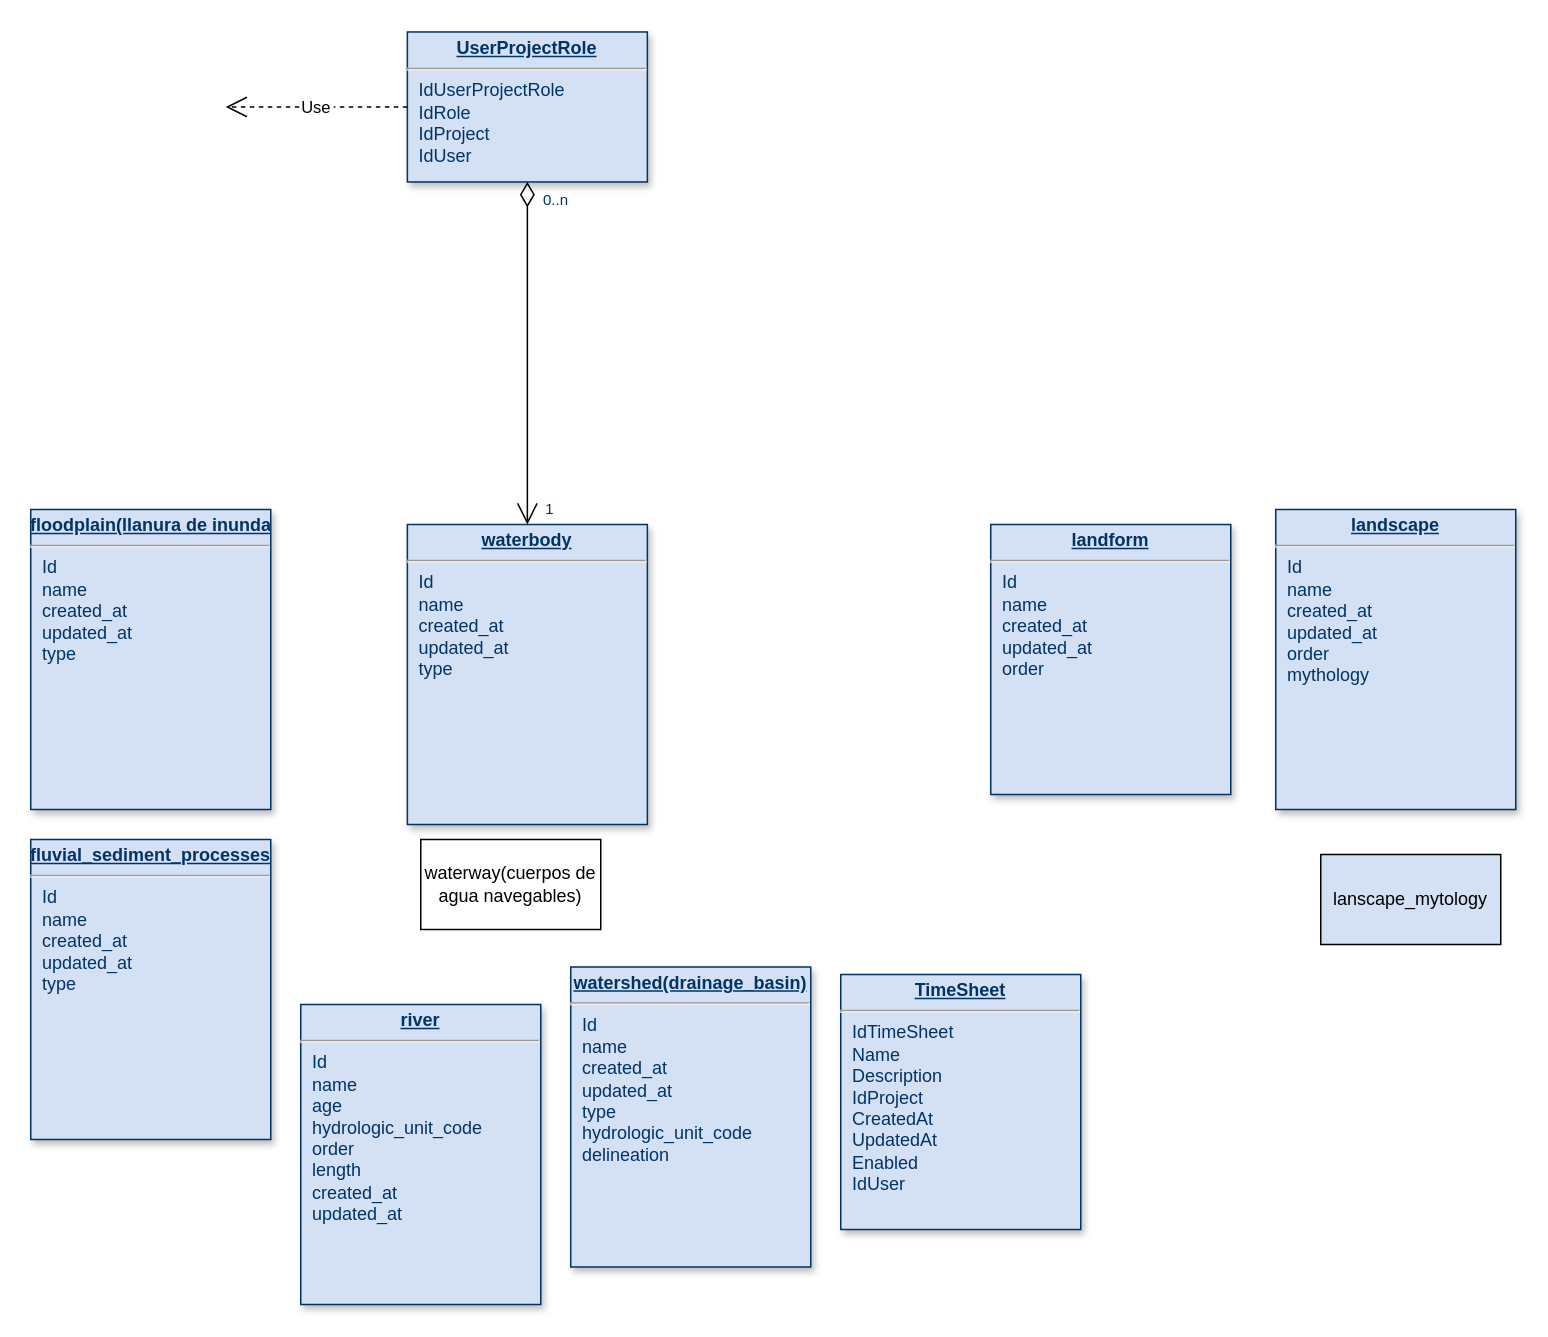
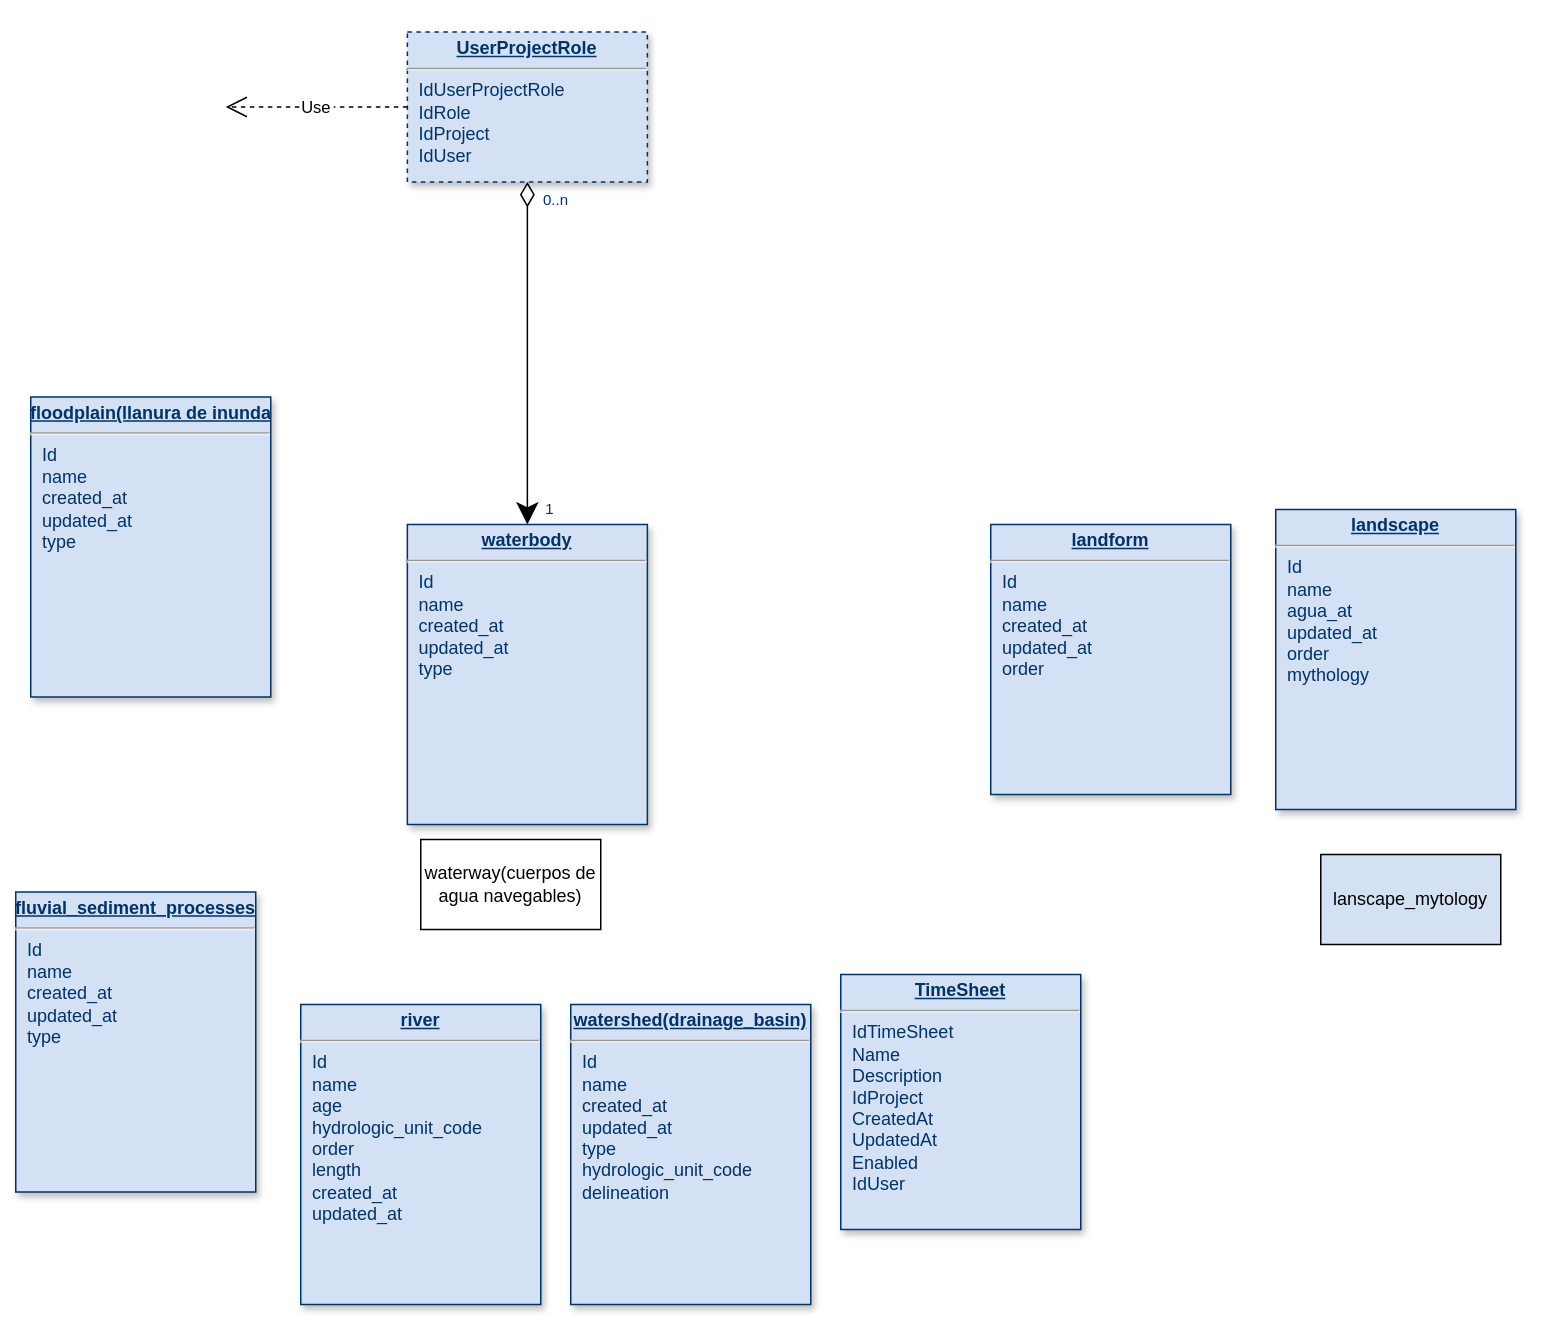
  <mxCell id="0" />
  <mxCell id="1" parent="0" />
  <mxCell id="2" value="&lt;p style=&quot;margin: 0px; margin-top: 4px; text-align: center; text-decoration: underline;&quot;&gt;&lt;strong&gt;landform&lt;/strong&gt;&lt;/p&gt;&lt;hr&gt;&lt;p style=&quot;margin: 0px; margin-left: 8px;&quot;&gt;Id&lt;/p&gt;&lt;p style=&quot;margin: 0px; margin-left: 8px;&quot;&gt;name&lt;/p&gt;&lt;p style=&quot;margin: 0px; margin-left: 8px;&quot;&gt;created_at&lt;/p&gt;&lt;p style=&quot;margin: 0px; margin-left: 8px;&quot;&gt;updated_at&lt;/p&gt;&lt;p style=&quot;margin: 0px; margin-left: 8px;&quot;&gt;order&lt;/p&gt;&lt;p style=&quot;margin: 0px; margin-left: 8px;&quot;&gt;&lt;br&gt;&lt;/p&gt;" style="verticalAlign=top;align=left;overflow=fill;fontSize=12;fontFamily=Helvetica;html=1;strokeColor=#003366;shadow=1;fillColor=#D4E1F5;fontColor=#003366" parent="1" vertex="1"><mxGeometry x="660" y="349" width="160.0" height="180" as="geometry" /></mxCell>
- <mxCell id="3" value="&lt;p style=&quot;margin: 0px; margin-top: 4px; text-align: center; text-decoration: underline;&quot;&gt;&lt;strong&gt;UserProjectRole&lt;/strong&gt;&lt;/p&gt;&lt;hr /&gt;&lt;p style=&quot;margin: 0px; margin-left: 8px;&quot;&gt;IdUserProjectRole&lt;/p&gt;&lt;p style=&quot;margin: 0px; margin-left: 8px;&quot;&gt;IdRole&lt;/p&gt;&lt;p style=&quot;margin: 0px; margin-left: 8px;&quot;&gt;IdProject&lt;/p&gt;&lt;p style=&quot;margin: 0px; margin-left: 8px;&quot;&gt;IdUser&lt;/p&gt;" style="verticalAlign=top;align=left;overflow=fill;fontSize=12;fontFamily=Helvetica;html=1;strokeColor=#003366;shadow=1;fillColor=#D4E1F5;fontColor=#003366" parent="1" vertex="1"><mxGeometry x="271.08" y="20.64" width="160" height="100" as="geometry" /></mxCell>
+ <mxCell id="3" value="&lt;p style=&quot;margin: 0px; margin-top: 4px; text-align: center; text-decoration: underline;&quot;&gt;&lt;strong&gt;UserProjectRole&lt;/strong&gt;&lt;/p&gt;&lt;hr /&gt;&lt;p style=&quot;margin: 0px; margin-left: 8px;&quot;&gt;IdUserProjectRole&lt;/p&gt;&lt;p style=&quot;margin: 0px; margin-left: 8px;&quot;&gt;IdRole&lt;/p&gt;&lt;p style=&quot;margin: 0px; margin-left: 8px;&quot;&gt;IdProject&lt;/p&gt;&lt;p style=&quot;margin: 0px; margin-left: 8px;&quot;&gt;IdUser&lt;/p&gt;" style="verticalAlign=top;align=left;overflow=fill;fontSize=12;fontFamily=Helvetica;html=1;strokeColor=#003366;shadow=1;fillColor=#D4E1F5;fontColor=#003366;dashed=1;" parent="1" vertex="1"><mxGeometry x="271.08" y="20.64" width="160" height="100" as="geometry" /></mxCell>
  <mxCell id="4" value="&lt;p style=&quot;margin: 0px; margin-top: 4px; text-align: center; text-decoration: underline;&quot;&gt;&lt;strong&gt;TimeSheet&lt;/strong&gt;&lt;/p&gt;&lt;hr /&gt;&lt;p style=&quot;margin: 0px; margin-left: 8px;&quot;&gt;IdTimeSheet&lt;/p&gt;&lt;p style=&quot;margin: 0px; margin-left: 8px;&quot;&gt;Name&lt;/p&gt;&lt;p style=&quot;margin: 0px; margin-left: 8px;&quot;&gt;Description&lt;/p&gt;&lt;p style=&quot;margin: 0px; margin-left: 8px;&quot;&gt;IdProject&lt;/p&gt;&lt;p style=&quot;margin: 0px; margin-left: 8px;&quot;&gt;CreatedAt&lt;/p&gt;&lt;p style=&quot;margin: 0px; margin-left: 8px;&quot;&gt;UpdatedAt&lt;/p&gt;&lt;p style=&quot;margin: 0px; margin-left: 8px;&quot;&gt;Enabled&lt;/p&gt;&lt;p style=&quot;margin: 0px; margin-left: 8px;&quot;&gt;IdUser&lt;/p&gt;" style="verticalAlign=top;align=left;overflow=fill;fontSize=12;fontFamily=Helvetica;html=1;strokeColor=#003366;shadow=1;fillColor=#D4E1F5;fontColor=#003366" parent="1" vertex="1"><mxGeometry x="560" y="649" width="160" height="170" as="geometry" /></mxCell>
- <mxCell id="5" value="&lt;p style=&quot;margin: 0px; margin-top: 4px; text-align: center; text-decoration: underline;&quot;&gt;&lt;strong&gt;landscape&lt;/strong&gt;&lt;/p&gt;&lt;hr&gt;&lt;p style=&quot;border-color: var(--border-color); margin: 0px 0px 0px 8px;&quot;&gt;Id&lt;/p&gt;&lt;p style=&quot;border-color: var(--border-color); margin: 0px 0px 0px 8px;&quot;&gt;name&lt;/p&gt;&lt;p style=&quot;border-color: var(--border-color); margin: 0px 0px 0px 8px;&quot;&gt;created_at&lt;/p&gt;&lt;p style=&quot;border-color: var(--border-color); margin: 0px 0px 0px 8px;&quot;&gt;updated_at&lt;/p&gt;&lt;p style=&quot;border-color: var(--border-color); margin: 0px 0px 0px 8px;&quot;&gt;order&lt;/p&gt;&lt;p style=&quot;border-color: var(--border-color); margin: 0px 0px 0px 8px;&quot;&gt;mythology&lt;/p&gt;" style="verticalAlign=top;align=left;overflow=fill;fontSize=12;fontFamily=Helvetica;html=1;strokeColor=#003366;shadow=1;fillColor=#D4E1F5;fontColor=#003366" parent="1" vertex="1"><mxGeometry x="850" y="339" width="160" height="200" as="geometry" /></mxCell>
+ <mxCell id="5" value="&lt;p style=&quot;margin: 0px; margin-top: 4px; text-align: center; text-decoration: underline;&quot;&gt;&lt;strong&gt;landscape&lt;/strong&gt;&lt;/p&gt;&lt;hr&gt;&lt;p style=&quot;border-color: var(--border-color); margin: 0px 0px 0px 8px;&quot;&gt;Id&lt;/p&gt;&lt;p style=&quot;border-color: var(--border-color); margin: 0px 0px 0px 8px;&quot;&gt;name&lt;/p&gt;&lt;p style=&quot;border-color: var(--border-color); margin: 0px 0px 0px 8px;&quot;&gt;agua_at&lt;/p&gt;&lt;p style=&quot;border-color: var(--border-color); margin: 0px 0px 0px 8px;&quot;&gt;updated_at&lt;/p&gt;&lt;p style=&quot;border-color: var(--border-color); margin: 0px 0px 0px 8px;&quot;&gt;order&lt;/p&gt;&lt;p style=&quot;border-color: var(--border-color); margin: 0px 0px 0px 8px;&quot;&gt;mythology&lt;/p&gt;" style="verticalAlign=top;align=left;overflow=fill;fontSize=12;fontFamily=Helvetica;html=1;strokeColor=#003366;shadow=1;fillColor=#D4E1F5;fontColor=#003366" parent="1" vertex="1"><mxGeometry x="850" y="339" width="160" height="200" as="geometry" /></mxCell>
  <mxCell id="6" value="&lt;p style=&quot;margin: 0px; margin-top: 4px; text-align: center; text-decoration: underline;&quot;&gt;&lt;strong&gt;waterbody&lt;/strong&gt;&lt;/p&gt;&lt;hr&gt;&lt;p style=&quot;border-color: var(--border-color); margin: 0px 0px 0px 8px;&quot;&gt;Id&lt;/p&gt;&lt;p style=&quot;border-color: var(--border-color); margin: 0px 0px 0px 8px;&quot;&gt;name&lt;/p&gt;&lt;p style=&quot;border-color: var(--border-color); margin: 0px 0px 0px 8px;&quot;&gt;created_at&lt;/p&gt;&lt;p style=&quot;border-color: var(--border-color); margin: 0px 0px 0px 8px;&quot;&gt;updated_at&lt;/p&gt;&lt;p style=&quot;border-color: var(--border-color); margin: 0px 0px 0px 8px;&quot;&gt;type&lt;/p&gt;" style="verticalAlign=top;align=left;overflow=fill;fontSize=12;fontFamily=Helvetica;html=1;strokeColor=#003366;shadow=1;fillColor=#D4E1F5;fontColor=#003366" parent="1" vertex="1"><mxGeometry x="271.08" y="349" width="160" height="200" as="geometry" /></mxCell>
- <mxCell id="7" value="" style="endArrow=open;endSize=12;startArrow=diamondThin;startSize=14;startFill=0;edgeStyle=orthogonalEdgeStyle" parent="1" source="3" target="6" edge="1"><mxGeometry x="389.36" y="350" as="geometry"><mxPoint x="69.36" y="269" as="sourcePoint" /><mxPoint x="229.36" y="269" as="targetPoint" /></mxGeometry></mxCell>
+ <mxCell id="7" value="" style="endArrow=classic;endSize=12;startArrow=diamondThin;startSize=14;startFill=0;edgeStyle=orthogonalEdgeStyle;" parent="1" source="3" target="6" edge="1"><mxGeometry x="389.36" y="350" as="geometry"><mxPoint x="69.36" y="269" as="sourcePoint" /><mxPoint x="229.36" y="269" as="targetPoint" /></mxGeometry></mxCell>
  <mxCell id="8" value="0..n" style="resizable=0;align=left;verticalAlign=top;labelBackgroundColor=#ffffff;fontSize=10;strokeColor=#003366;shadow=1;fillColor=#D4E1F5;fontColor=#003366" parent="7" connectable="0" vertex="1"><mxGeometry x="-1" relative="1" as="geometry"><mxPoint x="8.92" as="offset" /></mxGeometry></mxCell>
  <mxCell id="9" value="1" style="resizable=0;align=right;verticalAlign=top;labelBackgroundColor=#ffffff;fontSize=10;strokeColor=#003366;shadow=1;fillColor=#D4E1F5;fontColor=#003366" parent="7" connectable="0" vertex="1"><mxGeometry x="1" relative="1" as="geometry"><mxPoint x="18.92" y="-21.96" as="offset" /></mxGeometry></mxCell>
  <mxCell id="10" value="Use" style="endArrow=open;endSize=12;dashed=1" parent="1" source="3" edge="1"><mxGeometry x="430" y="50" as="geometry"><mxPoint x="110" y="-31" as="sourcePoint" /><mxPoint x="150" y="70.64" as="targetPoint" /></mxGeometry></mxCell>
- <mxCell id="11" value="&lt;p style=&quot;margin: 0px; margin-top: 4px; text-align: center; text-decoration: underline;&quot;&gt;&lt;strong&gt;floodplain(llanura de inundacion)&lt;/strong&gt;&lt;/p&gt;&lt;hr&gt;&lt;p style=&quot;border-color: var(--border-color); margin: 0px 0px 0px 8px;&quot;&gt;Id&lt;/p&gt;&lt;p style=&quot;border-color: var(--border-color); margin: 0px 0px 0px 8px;&quot;&gt;name&lt;/p&gt;&lt;p style=&quot;border-color: var(--border-color); margin: 0px 0px 0px 8px;&quot;&gt;created_at&lt;/p&gt;&lt;p style=&quot;border-color: var(--border-color); margin: 0px 0px 0px 8px;&quot;&gt;updated_at&lt;/p&gt;&lt;p style=&quot;border-color: var(--border-color); margin: 0px 0px 0px 8px;&quot;&gt;type&lt;/p&gt;" style="verticalAlign=top;align=left;overflow=fill;fontSize=12;fontFamily=Helvetica;html=1;strokeColor=#003366;shadow=1;fillColor=#D4E1F5;fontColor=#003366" vertex="1" parent="1"><mxGeometry x="20" y="339" width="160" height="200" as="geometry" /></mxCell>
- <mxCell id="12" value="&lt;p style=&quot;margin: 0px; margin-top: 4px; text-align: center; text-decoration: underline;&quot;&gt;&lt;strong&gt;fluvial_sediment_processes&lt;/strong&gt;&lt;/p&gt;&lt;hr&gt;&lt;p style=&quot;border-color: var(--border-color); margin: 0px 0px 0px 8px;&quot;&gt;Id&lt;/p&gt;&lt;p style=&quot;border-color: var(--border-color); margin: 0px 0px 0px 8px;&quot;&gt;name&lt;/p&gt;&lt;p style=&quot;border-color: var(--border-color); margin: 0px 0px 0px 8px;&quot;&gt;created_at&lt;/p&gt;&lt;p style=&quot;border-color: var(--border-color); margin: 0px 0px 0px 8px;&quot;&gt;updated_at&lt;/p&gt;&lt;p style=&quot;border-color: var(--border-color); margin: 0px 0px 0px 8px;&quot;&gt;type&lt;/p&gt;" style="verticalAlign=top;align=left;overflow=fill;fontSize=12;fontFamily=Helvetica;html=1;strokeColor=#003366;shadow=1;fillColor=#D4E1F5;fontColor=#003366" vertex="1" parent="1"><mxGeometry x="20" y="559" width="160" height="200" as="geometry" /></mxCell>
- <mxCell id="13" value="&lt;p style=&quot;margin: 0px; margin-top: 4px; text-align: center; text-decoration: underline;&quot;&gt;&lt;strong&gt;watershed(drainage_basin)&lt;/strong&gt;&lt;/p&gt;&lt;hr&gt;&lt;p style=&quot;border-color: var(--border-color); margin: 0px 0px 0px 8px;&quot;&gt;Id&lt;/p&gt;&lt;p style=&quot;border-color: var(--border-color); margin: 0px 0px 0px 8px;&quot;&gt;name&lt;/p&gt;&lt;p style=&quot;border-color: var(--border-color); margin: 0px 0px 0px 8px;&quot;&gt;created_at&lt;/p&gt;&lt;p style=&quot;border-color: var(--border-color); margin: 0px 0px 0px 8px;&quot;&gt;updated_at&lt;/p&gt;&lt;p style=&quot;border-color: var(--border-color); margin: 0px 0px 0px 8px;&quot;&gt;type&lt;/p&gt;&lt;p style=&quot;border-color: var(--border-color); margin: 0px 0px 0px 8px;&quot;&gt;hydrologic_unit_code&lt;/p&gt;&lt;p style=&quot;border-color: var(--border-color); margin: 0px 0px 0px 8px;&quot;&gt;delineation&lt;/p&gt;" style="verticalAlign=top;align=left;overflow=fill;fontSize=12;fontFamily=Helvetica;html=1;strokeColor=#003366;shadow=1;fillColor=#D4E1F5;fontColor=#003366" vertex="1" parent="1"><mxGeometry x="380" y="644" width="160" height="200" as="geometry" /></mxCell>
+ <mxCell id="11" value="&lt;p style=&quot;margin: 0px; margin-top: 4px; text-align: center; text-decoration: underline;&quot;&gt;&lt;strong&gt;floodplain(llanura de inundacion)&lt;/strong&gt;&lt;/p&gt;&lt;hr&gt;&lt;p style=&quot;border-color: var(--border-color); margin: 0px 0px 0px 8px;&quot;&gt;Id&lt;/p&gt;&lt;p style=&quot;border-color: var(--border-color); margin: 0px 0px 0px 8px;&quot;&gt;name&lt;/p&gt;&lt;p style=&quot;border-color: var(--border-color); margin: 0px 0px 0px 8px;&quot;&gt;created_at&lt;/p&gt;&lt;p style=&quot;border-color: var(--border-color); margin: 0px 0px 0px 8px;&quot;&gt;updated_at&lt;/p&gt;&lt;p style=&quot;border-color: var(--border-color); margin: 0px 0px 0px 8px;&quot;&gt;type&lt;/p&gt;" style="verticalAlign=top;align=left;overflow=fill;fontSize=12;fontFamily=Helvetica;html=1;strokeColor=#003366;shadow=1;fillColor=#D4E1F5;fontColor=#003366" vertex="1" parent="1"><mxGeometry x="20" y="264" width="160" height="200" as="geometry" /></mxCell>
+ <mxCell id="12" value="&lt;p style=&quot;margin: 0px; margin-top: 4px; text-align: center; text-decoration: underline;&quot;&gt;&lt;strong&gt;fluvial_sediment_processes&lt;/strong&gt;&lt;/p&gt;&lt;hr&gt;&lt;p style=&quot;border-color: var(--border-color); margin: 0px 0px 0px 8px;&quot;&gt;Id&lt;/p&gt;&lt;p style=&quot;border-color: var(--border-color); margin: 0px 0px 0px 8px;&quot;&gt;name&lt;/p&gt;&lt;p style=&quot;border-color: var(--border-color); margin: 0px 0px 0px 8px;&quot;&gt;created_at&lt;/p&gt;&lt;p style=&quot;border-color: var(--border-color); margin: 0px 0px 0px 8px;&quot;&gt;updated_at&lt;/p&gt;&lt;p style=&quot;border-color: var(--border-color); margin: 0px 0px 0px 8px;&quot;&gt;type&lt;/p&gt;" style="verticalAlign=top;align=left;overflow=fill;fontSize=12;fontFamily=Helvetica;html=1;strokeColor=#003366;shadow=1;fillColor=#D4E1F5;fontColor=#003366" vertex="1" parent="1"><mxGeometry x="10" y="594" width="160" height="200" as="geometry" /></mxCell>
+ <mxCell id="13" value="&lt;p style=&quot;margin: 0px; margin-top: 4px; text-align: center; text-decoration: underline;&quot;&gt;&lt;strong&gt;watershed(drainage_basin)&lt;/strong&gt;&lt;/p&gt;&lt;hr&gt;&lt;p style=&quot;border-color: var(--border-color); margin: 0px 0px 0px 8px;&quot;&gt;Id&lt;/p&gt;&lt;p style=&quot;border-color: var(--border-color); margin: 0px 0px 0px 8px;&quot;&gt;name&lt;/p&gt;&lt;p style=&quot;border-color: var(--border-color); margin: 0px 0px 0px 8px;&quot;&gt;created_at&lt;/p&gt;&lt;p style=&quot;border-color: var(--border-color); margin: 0px 0px 0px 8px;&quot;&gt;updated_at&lt;/p&gt;&lt;p style=&quot;border-color: var(--border-color); margin: 0px 0px 0px 8px;&quot;&gt;type&lt;/p&gt;&lt;p style=&quot;border-color: var(--border-color); margin: 0px 0px 0px 8px;&quot;&gt;hydrologic_unit_code&lt;/p&gt;&lt;p style=&quot;border-color: var(--border-color); margin: 0px 0px 0px 8px;&quot;&gt;delineation&lt;/p&gt;" style="verticalAlign=top;align=left;overflow=fill;fontSize=12;fontFamily=Helvetica;html=1;strokeColor=#003366;shadow=1;fillColor=#D4E1F5;fontColor=#003366" vertex="1" parent="1"><mxGeometry x="380" y="669" width="160" height="200" as="geometry" /></mxCell>
  <mxCell id="14" value="lanscape_mytology" style="whiteSpace=wrap;html=1;align=center;treeFolding=1;treeMoving=1;newEdgeStyle={&quot;edgeStyle&quot;:&quot;elbowEdgeStyle&quot;,&quot;startArrow&quot;:&quot;none&quot;,&quot;endArrow&quot;:&quot;none&quot;};fillColor=#d4e1f5;" vertex="1" parent="1"><mxGeometry x="880" y="569" width="120" height="60" as="geometry" /></mxCell>
  <mxCell id="15" value="waterway(cuerpos de agua navegables)" style="whiteSpace=wrap;html=1;align=center;treeFolding=1;treeMoving=1;newEdgeStyle={&quot;edgeStyle&quot;:&quot;elbowEdgeStyle&quot;,&quot;startArrow&quot;:&quot;none&quot;,&quot;endArrow&quot;:&quot;none&quot;};" vertex="1" parent="1"><mxGeometry x="280" y="559" width="120" height="60" as="geometry" /></mxCell>
  <mxCell id="16" value="&lt;p style=&quot;margin: 0px; margin-top: 4px; text-align: center; text-decoration: underline;&quot;&gt;&lt;strong&gt;river&lt;/strong&gt;&lt;/p&gt;&lt;hr&gt;&lt;p style=&quot;border-color: var(--border-color); margin: 0px 0px 0px 8px;&quot;&gt;Id&lt;/p&gt;&lt;p style=&quot;border-color: var(--border-color); margin: 0px 0px 0px 8px;&quot;&gt;name&lt;/p&gt;&lt;p style=&quot;border-color: var(--border-color); margin: 0px 0px 0px 8px;&quot;&gt;age&lt;/p&gt;&lt;p style=&quot;border-color: var(--border-color); margin: 0px 0px 0px 8px;&quot;&gt;hydrologic_unit_code&lt;/p&gt;&lt;p style=&quot;border-color: var(--border-color); margin: 0px 0px 0px 8px;&quot;&gt;order&lt;/p&gt;&lt;p style=&quot;border-color: var(--border-color); margin: 0px 0px 0px 8px;&quot;&gt;length&lt;/p&gt;&lt;p style=&quot;border-color: var(--border-color); margin: 0px 0px 0px 8px;&quot;&gt;&lt;span style=&quot;background-color: initial;&quot;&gt;created_at&lt;/span&gt;&lt;br&gt;&lt;/p&gt;&lt;p style=&quot;border-color: var(--border-color); margin: 0px 0px 0px 8px;&quot;&gt;updated_at&lt;/p&gt;" style="verticalAlign=top;align=left;overflow=fill;fontSize=12;fontFamily=Helvetica;html=1;strokeColor=#003366;shadow=1;fillColor=#D4E1F5;fontColor=#003366" vertex="1" parent="1"><mxGeometry x="200" y="669" width="160" height="200" as="geometry" /></mxCell>
